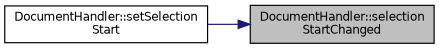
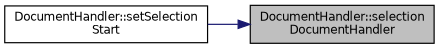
  digraph {
    rankdir=RL
    node [color=black fontname=Helvetica fontsize=10 shape=record style=filled]
-   n1 [fillcolor=grey75 fontcolor=black height=0.2 label="DocumentHandler::selection\lStartChanged" width=0.4]
+   n1 [fillcolor=grey75 fontcolor=black height=0.2 label="DocumentHandler::selection\lDocumentHandler" width=0.4]
    n2 [fillcolor=white height=0.2 label="DocumentHandler::setSelection\lStart" width=0.4]
    n1 -> n2 [color=midnightblue dir=back fontname=Helvetica fontsize=10 labelfontname=Helvetica labelfontsize=10 style=solid]
  }
